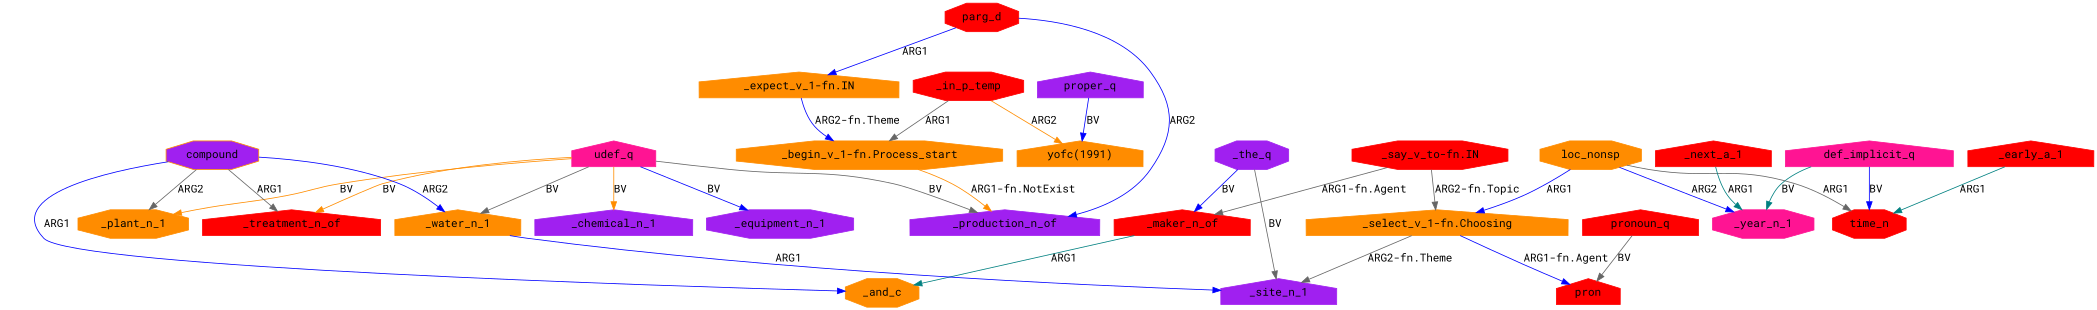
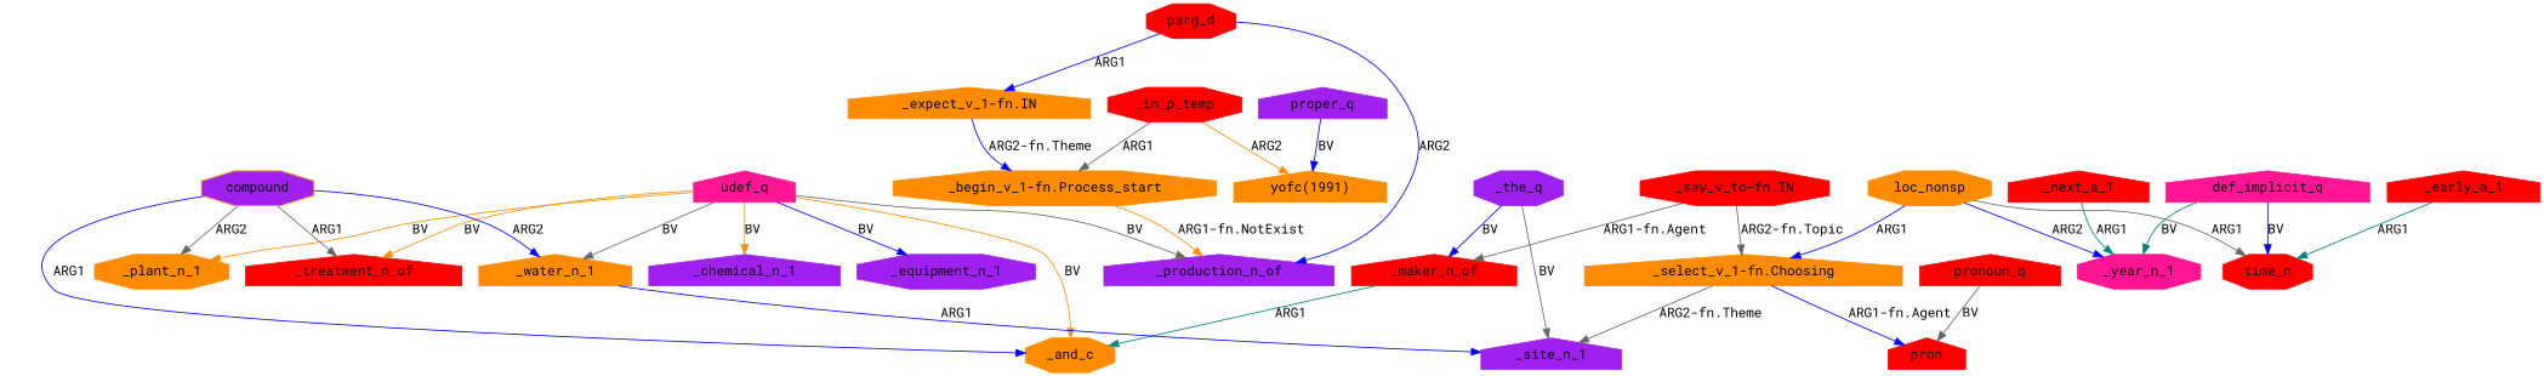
  digraph {
    fontname="Roboto Mono"
    node [color=red fontname="Roboto Mono" shape=house style=filled]
    edge [color=blue fontname="Roboto Mono"]
    _and_c [color=darkorange shape=octagon]
    _maker_n_of
    udef_q [color=deeppink]
    _production_n_of [color=purple]
    _equipment_n_1 [color=purple shape=octagon]
    _water_n_1 [color=darkorange]
    _plant_n_1 [color=darkorange shape=octagon]
    _treatment_n_of
    _chemical_n_1 [color=purple]
    _site_n_1 [color=purple]
    _the_q [color=purple shape=octagon]
    def_implicit_q [color=deeppink]
    _year_n_1 [color=deeppink shape=octagon]
    time_n [shape=octagon]
    "_say_v_to-fn.IN" [shape=octagon]
    "_select_v_1-fn.Choosing" [color=darkorange]
    pron
    proper_q [color=purple]
    "yofc(1991)" [color=darkorange]
    compound [color=darkorange fillcolor=purple shape=octagon]
    loc_nonsp [color=darkorange shape=octagon]
    parg_d [shape=octagon]
    "_expect_v_1-fn.IN" [color=darkorange]
    "_begin_v_1-fn.Process_start" [color=darkorange shape=octagon]
    pronoun_q
    _in_p_temp [shape=octagon]
    _next_a_1
    _early_a_1
    _maker_n_of -> _and_c [color=teal label=ARG1]
+   udef_q -> _and_c [color=darkorange label=BV]
    udef_q -> _production_n_of [color=gray40 label=BV]
    udef_q -> _equipment_n_1 [label=BV]
    udef_q -> _water_n_1 [color=gray40 label=BV]
    udef_q -> _plant_n_1 [color=darkorange label=BV]
    udef_q -> _treatment_n_of [color=darkorange label=BV]
    udef_q -> _chemical_n_1 [color=darkorange label=BV]
    _water_n_1 -> _site_n_1 [label=ARG1]
    _the_q -> _maker_n_of [label=BV]
    _the_q -> _site_n_1 [color=gray40 label=BV]
    def_implicit_q -> _year_n_1 [color=teal label=BV]
    def_implicit_q -> time_n [label=BV]
    "_say_v_to-fn.IN" -> _maker_n_of [color=gray40 label="ARG1-fn.Agent"]
    "_say_v_to-fn.IN" -> "_select_v_1-fn.Choosing" [color=gray40 label="ARG2-fn.Topic"]
    "_select_v_1-fn.Choosing" -> _site_n_1 [color=gray40 label="ARG2-fn.Theme"]
    "_select_v_1-fn.Choosing" -> pron [label="ARG1-fn.Agent"]
    proper_q -> "yofc(1991)" [label=BV]
    compound -> _and_c [label=ARG1]
    compound -> _water_n_1 [label=ARG2]
    compound -> _plant_n_1 [color=gray40 label=ARG2]
    compound -> _treatment_n_of [color=gray40 label=ARG1]
    loc_nonsp -> _year_n_1 [label=ARG2]
    loc_nonsp -> time_n [color=gray40 label=ARG1]
    loc_nonsp -> "_select_v_1-fn.Choosing" [label=ARG1]
    parg_d -> _production_n_of [label=ARG2]
    parg_d -> "_expect_v_1-fn.IN" [label=ARG1]
    "_expect_v_1-fn.IN" -> "_begin_v_1-fn.Process_start" [label="ARG2-fn.Theme"]
    "_begin_v_1-fn.Process_start" -> _production_n_of [color=darkorange label="ARG1-fn.NotExist"]
    pronoun_q -> pron [color=gray40 label=BV]
    _in_p_temp -> "yofc(1991)" [color=darkorange label=ARG2]
    _in_p_temp -> "_begin_v_1-fn.Process_start" [color=gray40 label=ARG1]
    _next_a_1 -> _year_n_1 [color=teal label=ARG1]
    _early_a_1 -> time_n [color=teal label=ARG1]
  }
